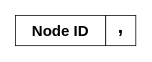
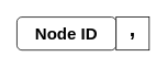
  <mxCell id="0" />
  <mxCell id="1" parent="0" />
- <mxCell id="2" value="Node ID" style="rounded=0;whiteSpace=wrap;html=1;fontSize=20;fontStyle=1" vertex="1" parent="1"><mxGeometry x="20" y="20" width="120" height="40" as="geometry" /></mxCell>
+ <mxCell id="2" value="Node ID" style="whiteSpace=wrap;html=1;fontSize=20;fontStyle=1;rounded=1;" vertex="1" parent="1"><mxGeometry x="20" y="20" width="120" height="40" as="geometry" /></mxCell>
  <mxCell id="3" value="&lt;font style=&quot;font-size: 26px;&quot;&gt;,&lt;/font&gt;" style="rounded=0;whiteSpace=wrap;html=1;fontSize=26;verticalAlign=middle;horizontal=1;labelPosition=center;verticalLabelPosition=middle;align=center;spacing=10;spacingBottom=13;fontStyle=1" vertex="1" parent="1"><mxGeometry x="140" y="20" width="40" height="40" as="geometry" /></mxCell>
